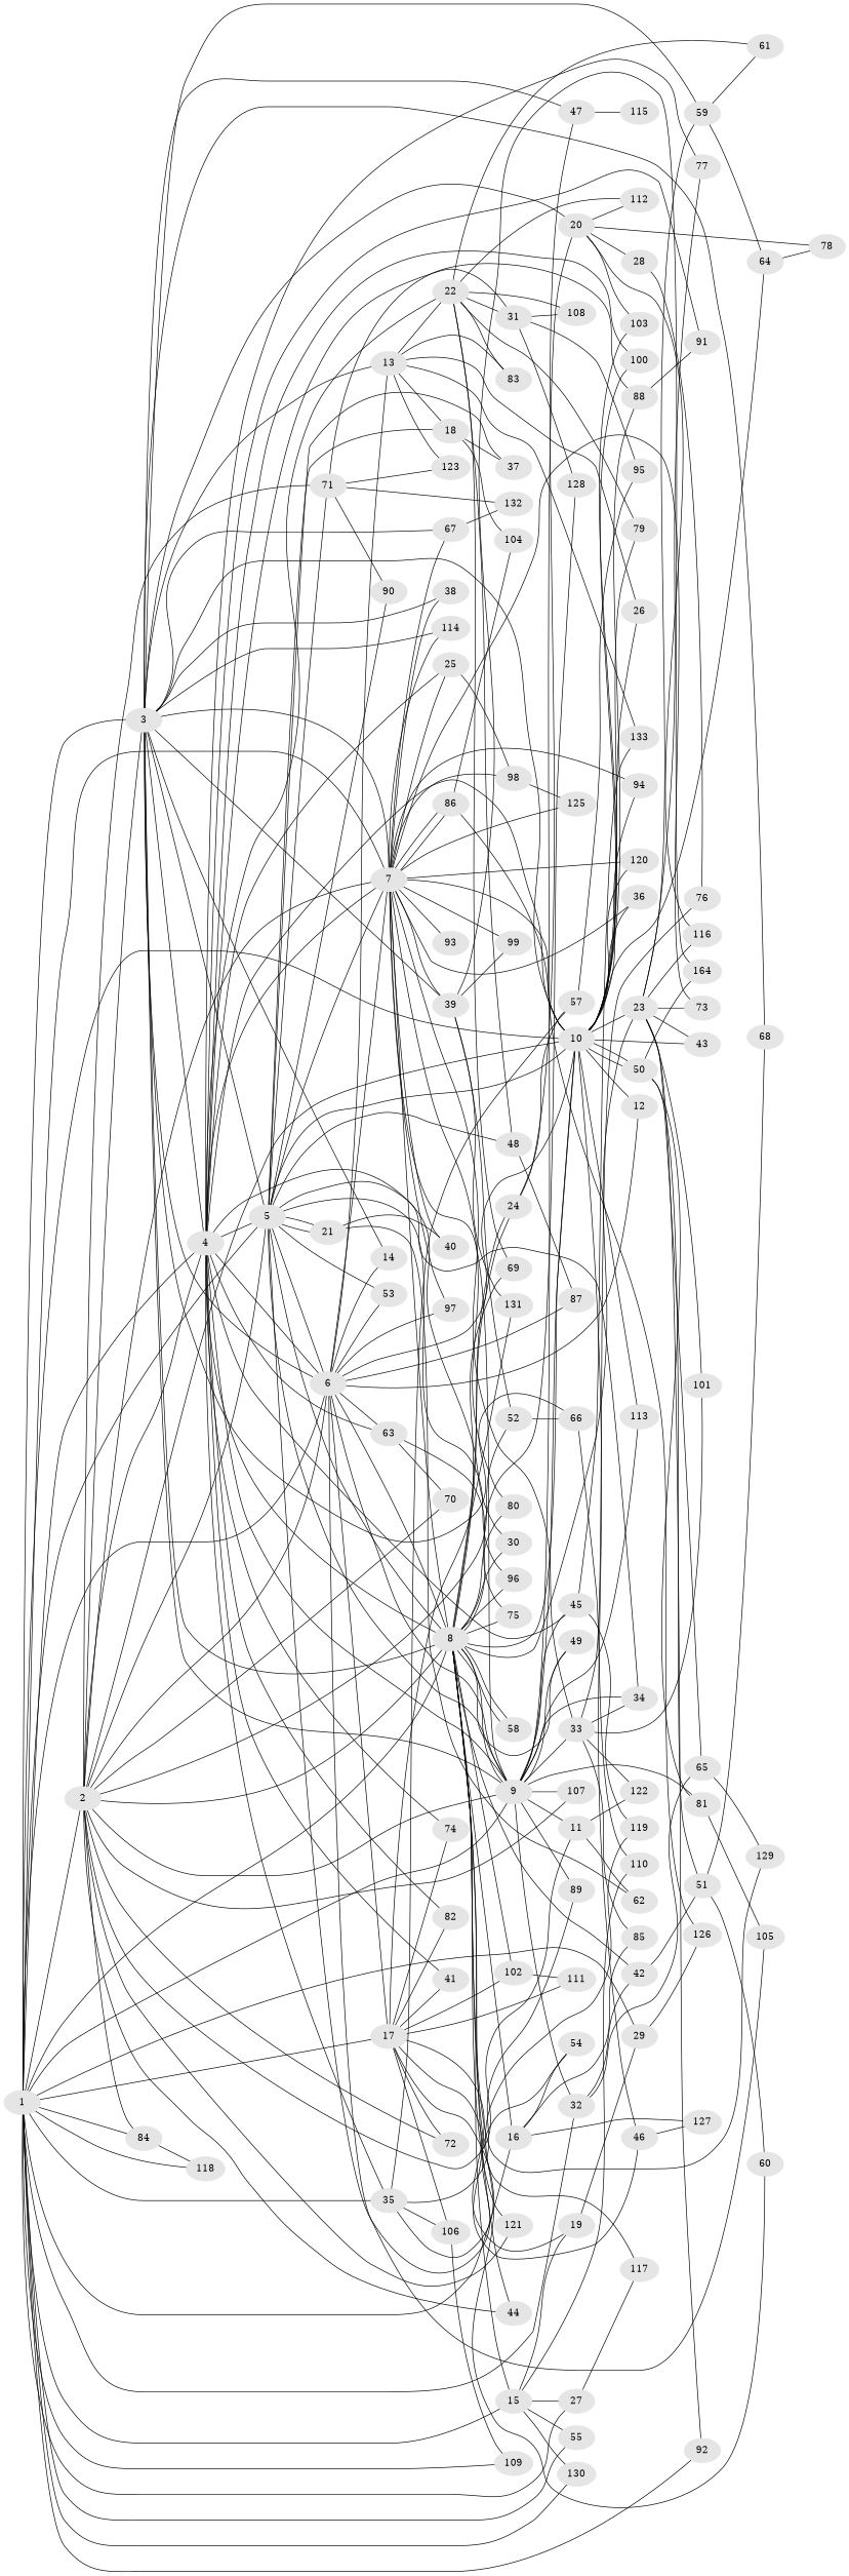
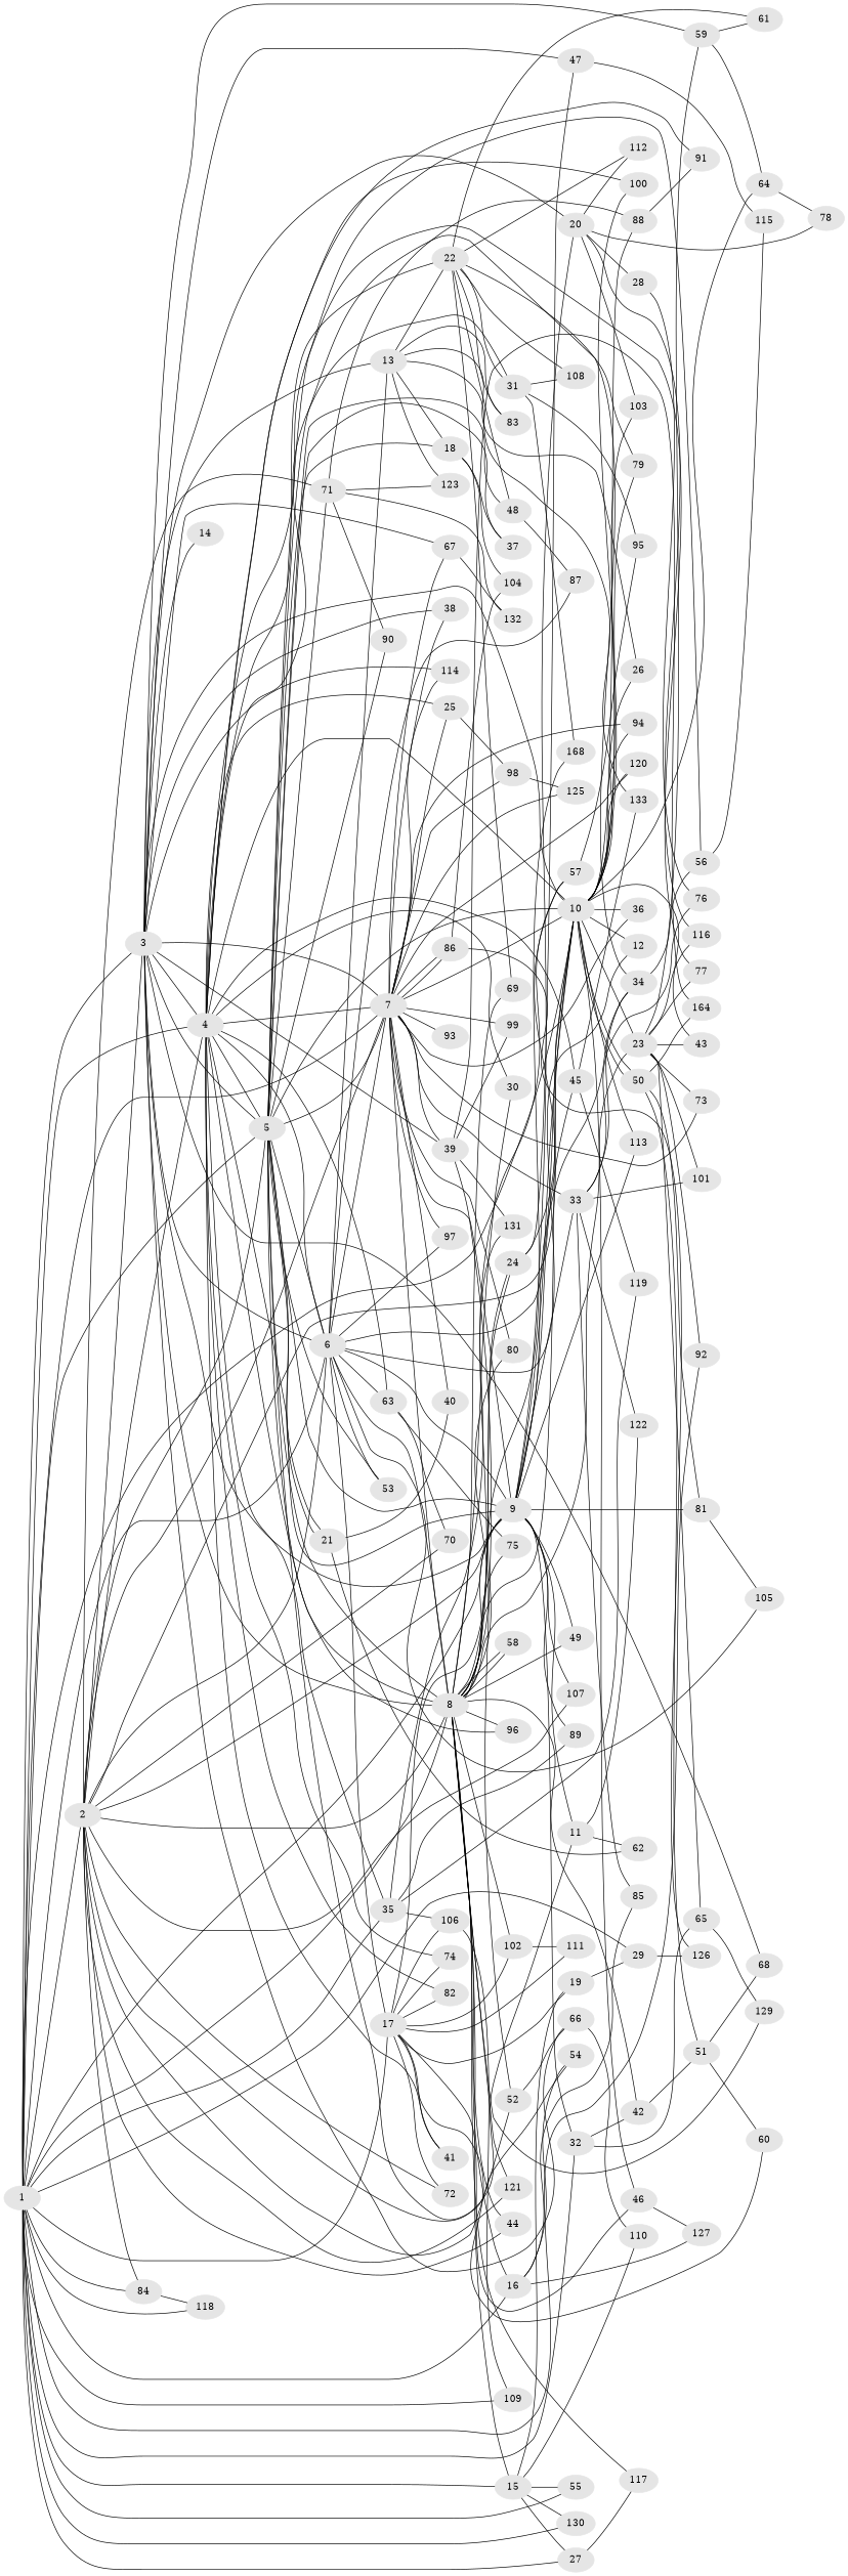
  graph {
    rankdir=LR
    node [color=gray90 style=filled]
    1
    2
    3
    4
    5
    6
    7
    8
    9
    10
    15
    16
    17
    27
    29
    32
    35
    55
    84
    92
    109
    118
    130
    11
    44
    52
    70
    71
    72
    107
    121
    13
    14
    20
    38
    39
    47
    59
    66
    67
    68
    114
    22
    25
    30
    31
    41
    45
    63
    74
    77
    82
    91
    100
    18
    21
    34
    37
    48
    53
    54
+   56
    90
    96
    12
    87
    97
    105
    33
    36
    40
    73
    80
    86
    93
    94
    98
    99
    120
    125
    23
    24
    42
    49
    58
    69
    75
    102
    117
-   128
+   128 [label=168]
    129
    81
    89
    113
    26
    43
    46
    50
    64
    79
    88
    103
    19
    110
    85
    127
    60
    106
    111
    131
    126
    65
    57
    119
    62
    122
    123
    132
    83
    133
    28
    78
    112
    116
    n125 [label=164]
    115
    61
    108
    95
    104
    101
    76
    51
    1 -- 2
    1 -- 3
    1 -- 4
    1 -- 5
    1 -- 6
    1 -- 7
    1 -- 8
    1 -- 9
    1 -- 10
    1 -- 15
    1 -- 16
    1 -- 17
    1 -- 27
    1 -- 29
    1 -- 32
    1 -- 35
    1 -- 55
    1 -- 84
    1 -- 92
    1 -- 109
    1 -- 118
    1 -- 130
    2 -- 3
    2 -- 4
    2 -- 5
    2 -- 6
    2 -- 7
    2 -- 8
    2 -- 9
    2 -- 10
    2 -- 84
    2 -- 11
    2 -- 44
    2 -- 52
    2 -- 70
    2 -- 71
    2 -- 72
    2 -- 107
    2 -- 121
    3 -- 4
    3 -- 5
    3 -- 6
    3 -- 7
    3 -- 8
    3 -- 9
    3 -- 10
    3 -- 13
    3 -- 14
    3 -- 20
    3 -- 38
    3 -- 39
    3 -- 47
    3 -- 59
    3 -- 66
    3 -- 67
    3 -- 68
    3 -- 114
    4 -- 5
    4 -- 6
    4 -- 7
    4 -- 8
    4 -- 9
    4 -- 10
    4 -- 35
    4 -- 22
    4 -- 25
    4 -- 30
    4 -- 31
    4 -- 41
    4 -- 45
    4 -- 63
    4 -- 74
    4 -- 77
    4 -- 82
    4 -- 91
    4 -- 100
    5 -- 6
    5 -- 7
    5 -- 8
    5 -- 9
    5 -- 10
    5 -- 71
    5 -- 18
    5 -- 21
    5 -- 21
    5 -- 34
    5 -- 37
    5 -- 48
    5 -- 53
    5 -- 54
+   5 -- 56
    5 -- 90
    5 -- 96
    6 -- 7
    6 -- 8
    6 -- 9
    6 -- 10
    6 -- 17
    6 -- 13
-   6 -- 14
    6 -- 63
    6 -- 53
    6 -- 12
    6 -- 87
    6 -- 97
    6 -- 105
    7 -- 8
    7 -- 9
    7 -- 10
    7 -- 38
    7 -- 39
    7 -- 67
    7 -- 114
    7 -- 25
    7 -- 97
    7 -- 33
    7 -- 36
    7 -- 40
    7 -- 73
    7 -- 80
    7 -- 86
    7 -- 86
    7 -- 93
    7 -- 94
    7 -- 98
    7 -- 99
    7 -- 120
    7 -- 125
    8 -- 9
    8 -- 10
    8 -- 15
    8 -- 16
    8 -- 44
    8 -- 121
    8 -- 30
    8 -- 96
    8 -- 80
    8 -- 23
    8 -- 24
    8 -- 24
    8 -- 42
    8 -- 49
    8 -- 58
    8 -- 58
    8 -- 69
    8 -- 75
    8 -- 102
    8 -- 117
    8 -- 128
    8 -- 129
    9 -- 10
    9 -- 32
    9 -- 11
    9 -- 107
    9 -- 20
    9 -- 45
    9 -- 34
    9 -- 33
    9 -- 49
    9 -- 81
    9 -- 89
    9 -- 113
    10 -- 100
    10 -- 12
    10 -- 36
    10 -- 94
    10 -- 120
    10 -- 23
    10 -- 113
    10 -- 26
    10 -- 43
    10 -- 46
    10 -- 50
    10 -- 50
    10 -- 64
    10 -- 79
    10 -- 88
    10 -- 103
    15 -- 27
    15 -- 55
    15 -- 130
    15 -- 19
    15 -- 110
    16 -- 54
    16 -- 85
    16 -- 127
    17 -- 72
    17 -- 41
    17 -- 74
    17 -- 82
    17 -- 102
    17 -- 46
    17 -- 19
    17 -- 60
    17 -- 106
    17 -- 111
    17 -- 131
    27 -- 117
    29 -- 126
    32 -- 42
    32 -- 65
    35 -- 89
    35 -- 106
    35 -- 57
    35 -- 119
    84 -- 118
    11 -- 62
    11 -- 122
    52 -- 66
    71 -- 90
    71 -- 88
    71 -- 123
    71 -- 132
    13 -- 22
    13 -- 18
    13 -- 26
    13 -- 123
    13 -- 83
    13 -- 133
    20 -- 103
    20 -- 28
    20 -- 78
    20 -- 112
    20 -- 116
    39 -- 52
    39 -- 99
    39 -- 131
    39 -- n125
    47 -- 115
    59 -- 64
    59 -- 61
    66 -- 110
    67 -- 132
    22 -- 31
    22 -- 48
    22 -- 69
    22 -- 79
    22 -- 83
    22 -- 112
    22 -- 61
    22 -- 108
    25 -- 98
    31 -- 128
    31 -- 108
    31 -- 95
    45 -- 119
    45 -- 133
    63 -- 70
    63 -- 75
    18 -- 37
    18 -- 104
    21 -- 40
    21 -- 62
+   34 -- 56
    48 -- 87
+   56 -- 115
    33 -- 34
    33 -- 85
    33 -- 122
    33 -- 101
    33 -- 76
    86 -- 126
    86 -- 104
    98 -- 125
    23 -- 92
    23 -- 59
    23 -- 77
    23 -- 73
    23 -- 43
    23 -- 65
    23 -- 116
    23 -- 101
    24 -- 47
    24 -- 57
    42 -- 51
    102 -- 111
    81 -- 105
    46 -- 127
    50 -- 81
    50 -- n125
    50 -- 51
    64 -- 78
    88 -- 91
    19 -- 29
    106 -- 109
    65 -- 129
    57 -- 95
    28 -- 76
    51 -- 68
    51 -- 60
  }
